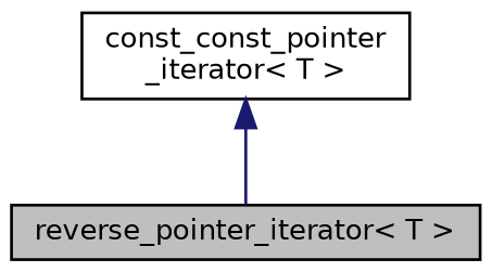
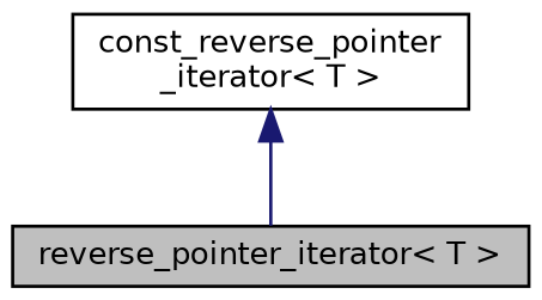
  digraph {
    node [color=black fontname=Helvetica fontsize=10 shape=record style=filled]
    n1 [fillcolor=grey75 fontcolor=black height=0.2 label="reverse_pointer_iterator\< T \>" width=0.4]
-   n2 [fillcolor=white height=0.2 label="const_const_pointer\l_iterator\< T \>" width=0.4]
+   n2 [fillcolor=white height=0.2 label="const_reverse_pointer\l_iterator\< T \>" width=0.4]
    n2 -> n1 [color=midnightblue dir=back fontname=Helvetica fontsize=10 labelfontname=Helvetica labelfontsize=10 style=solid]
  }
